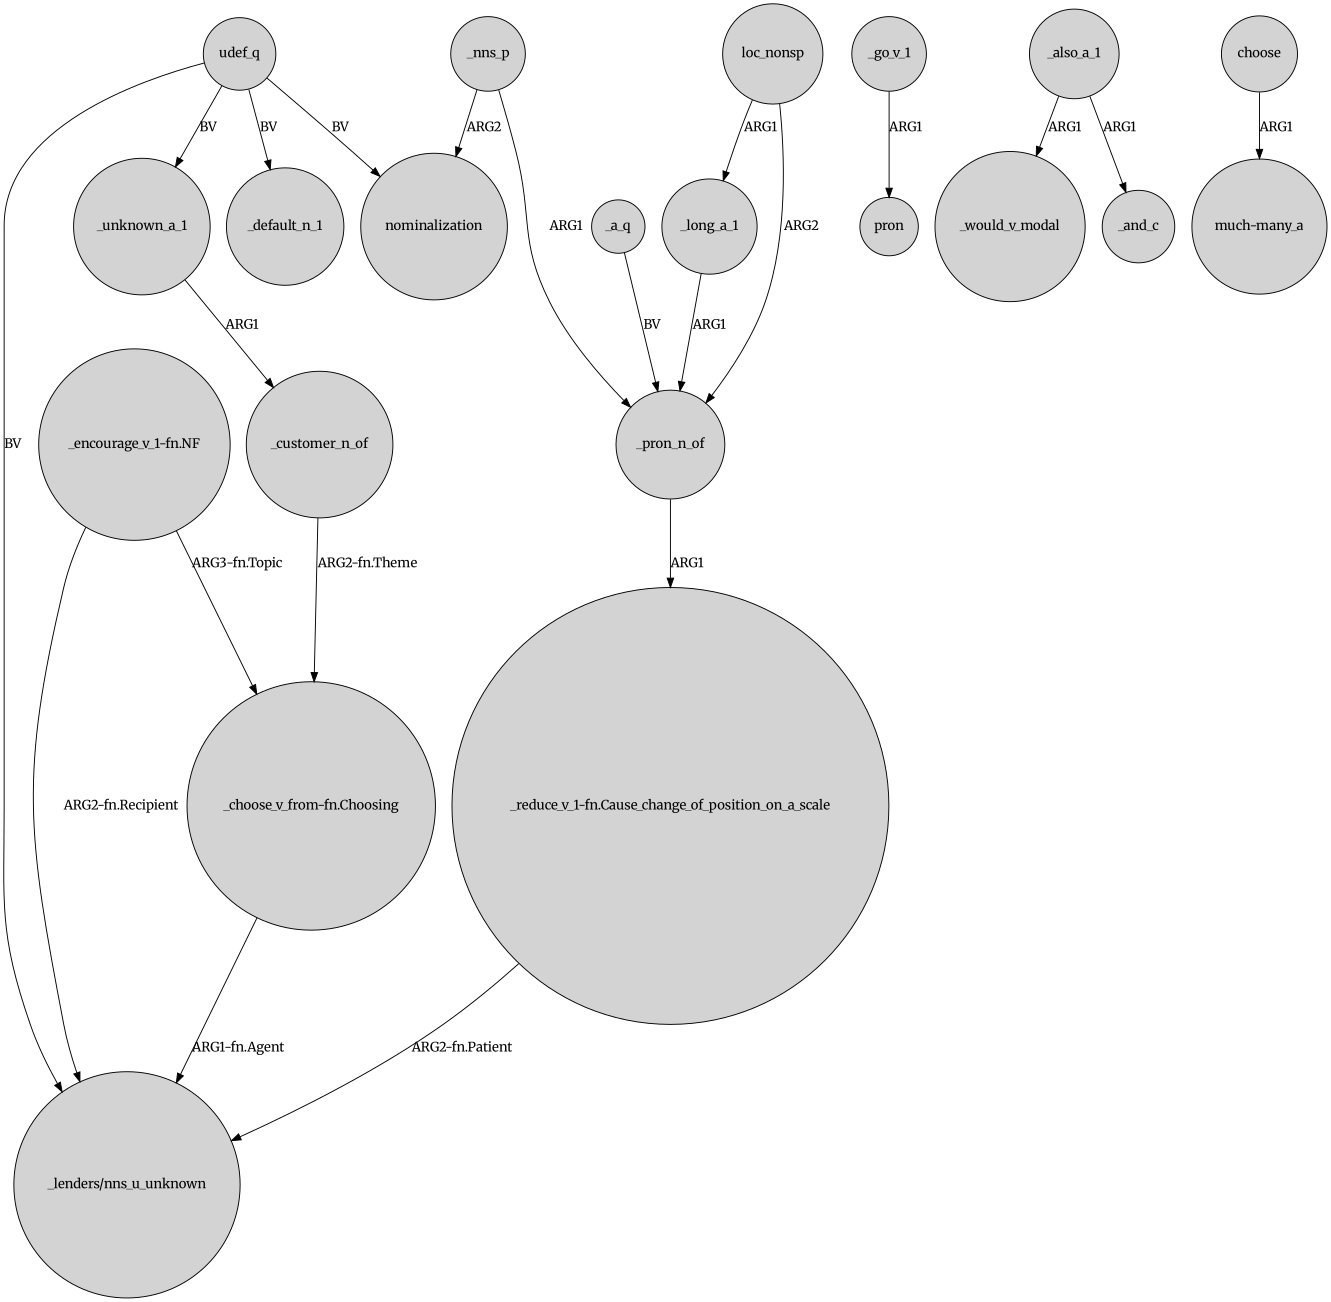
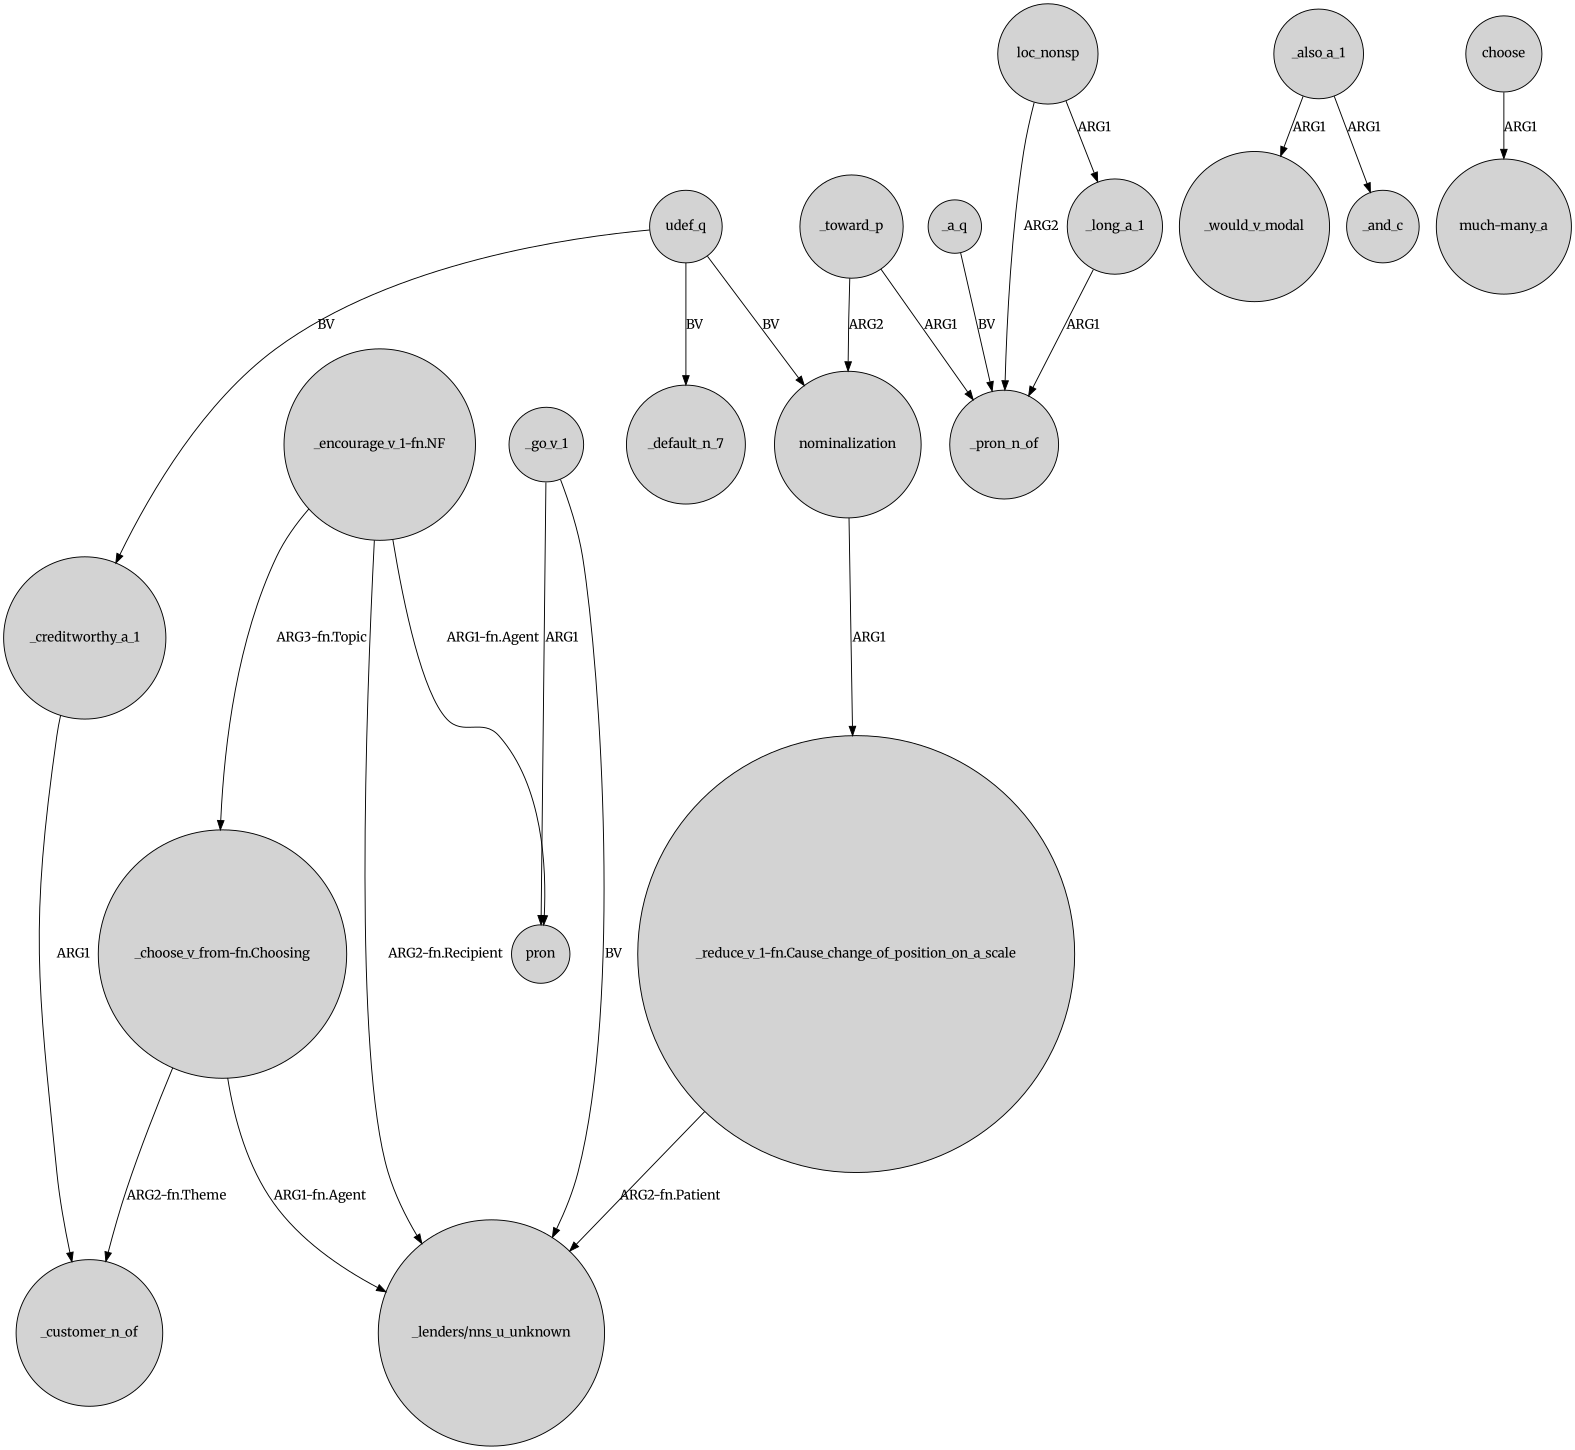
  digraph {
    fontname=Merriweather
    node [fontname=Merriweather shape=circle style=filled]
    edge [fontname=Merriweather]
    "_encourage_v_1-fn.NF"
    "_choose_v_from-fn.Choosing"
    pron
    "_lenders/nns_u_unknown"
    _customer_n_of
    "_reduce_v_1-fn.Cause_change_of_position_on_a_scale"
    udef_q
-   _default_n_1
+   _default_n_1 [label=_default_n_7]
    nominalization
-   _creditworthy_a_1 [label=_unknown_a_1]
+   _creditworthy_a_1
    _also_a_1
    _would_v_modal
    _and_c
-   _toward_p [label=_nns_p]
+   _toward_p
    n15 [label=_pron_n_of]
    _long_a_1
    loc_nonsp
    _go_v_1
    n19 [label=choose]
    "much-many_a"
    _a_q
    "_encourage_v_1-fn.NF" -> "_choose_v_from-fn.Choosing" [label="ARG3-fn.Topic"]
+   "_encourage_v_1-fn.NF" -> pron [label="ARG1-fn.Agent"]
    "_encourage_v_1-fn.NF" -> "_lenders/nns_u_unknown" [label="ARG2-fn.Recipient"]
    "_choose_v_from-fn.Choosing" -> "_lenders/nns_u_unknown" [label="ARG1-fn.Agent"]
-   _customer_n_of -> "_choose_v_from-fn.Choosing" [label="ARG2-fn.Theme"]
+   "_choose_v_from-fn.Choosing" -> _customer_n_of [label="ARG2-fn.Theme"]
    "_reduce_v_1-fn.Cause_change_of_position_on_a_scale" -> "_lenders/nns_u_unknown" [label="ARG2-fn.Patient"]
-   udef_q -> "_lenders/nns_u_unknown" [label=BV]
+   _go_v_1 -> "_lenders/nns_u_unknown" [label=BV]
    udef_q -> _default_n_1 [label=BV]
    udef_q -> nominalization [label=BV]
    udef_q -> _creditworthy_a_1 [label=BV]
-   n15 -> "_reduce_v_1-fn.Cause_change_of_position_on_a_scale" [label=ARG1]
+   nominalization -> "_reduce_v_1-fn.Cause_change_of_position_on_a_scale" [label=ARG1]
    _creditworthy_a_1 -> _customer_n_of [label=ARG1]
    _also_a_1 -> _would_v_modal [label=ARG1]
    _also_a_1 -> _and_c [label=ARG1]
    _toward_p -> nominalization [label=ARG2]
    _toward_p -> n15 [label=ARG1]
    _long_a_1 -> n15 [label=ARG1]
    loc_nonsp -> n15 [label=ARG2]
    loc_nonsp -> _long_a_1 [label=ARG1]
    _go_v_1 -> pron [label=ARG1]
    n19 -> "much-many_a" [label=ARG1]
    _a_q -> n15 [label=BV]
  }
